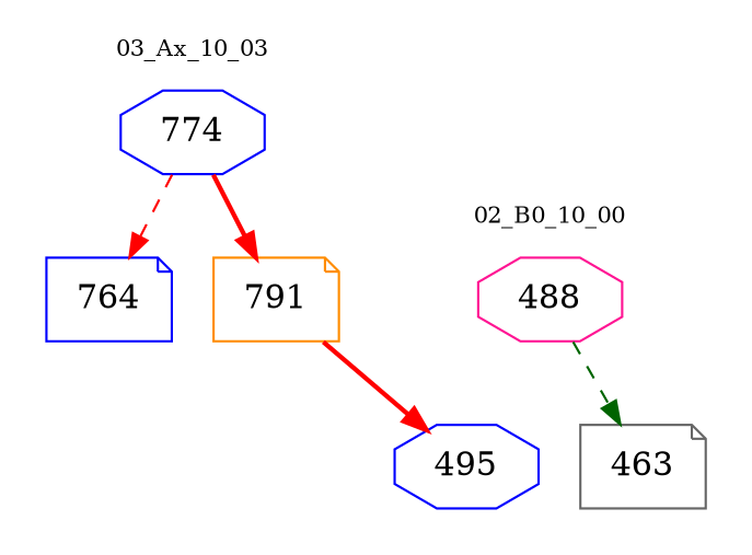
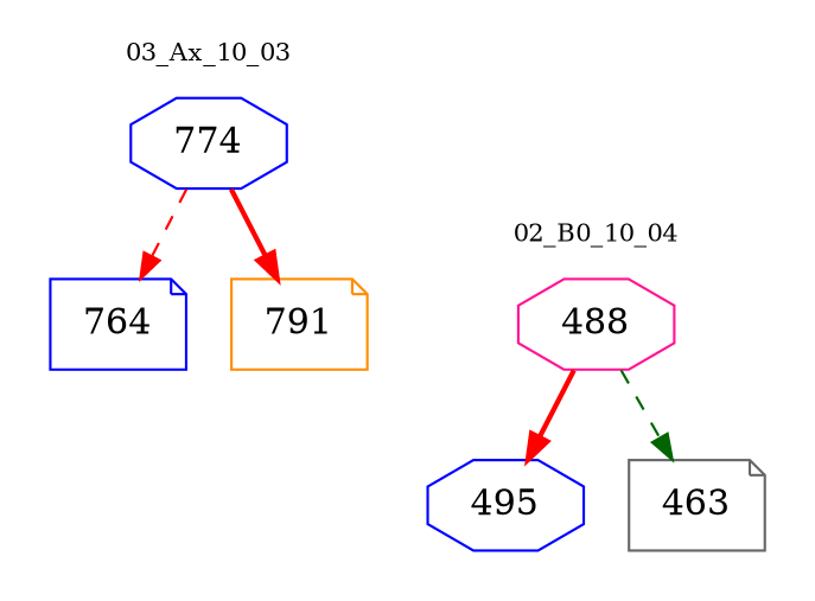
  digraph {
    node [color=blue shape=octagon]
    edge [color=red style=dashed]
    n1 [label=774]
    n2 [label=764 shape=note]
    n3 [color=darkorange label=791 shape=note]
    n4 [color=deeppink label=488]
    n5 [color=gray40 label=463 shape=note]
    n6 [label=495]
    subgraph cluster_1 {
      color=white
      fontsize=10
      label="03_Ax_10_03"
      n1
      n2
      n3
    }
    subgraph cluster_2 {
      color=white
      fontsize=10
-     label="02_B0_10_00"
+     label="02_B0_10_04"
      n4
      n5
      n6
    }
    n1 -> n2
    n1 -> n3 [style=bold]
    n4 -> n5 [color=darkgreen]
-   n3 -> n6 [style=bold]
+   n4 -> n6 [style=bold]
  }
